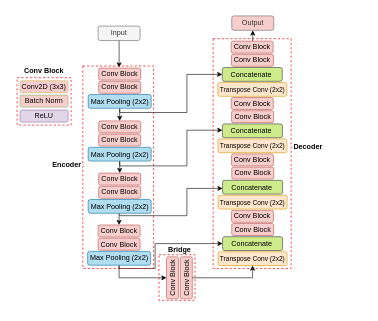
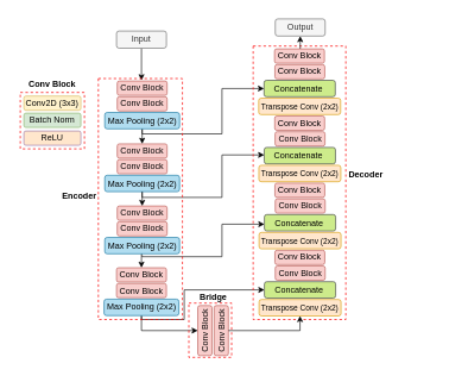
  <mxCell id="0" />
  <mxCell id="1" parent="0" />
  <mxCell id="2" value="" style="group" vertex="1" connectable="0" parent="1"><mxGeometry x="28" y="26" width="580" height="487" as="geometry" /></mxCell>
  <mxCell id="3" value="" style="group" vertex="1" connectable="0" parent="2"><mxGeometry y="81" width="90" height="101" as="geometry" /></mxCell>
  <mxCell id="4" value="Conv Block" style="text;html=1;align=center;verticalAlign=middle;whiteSpace=wrap;rounded=0;fontStyle=1" vertex="1" parent="3"><mxGeometry x="10" width="70" height="20" as="geometry" /></mxCell>
  <mxCell id="5" value="" style="group" vertex="1" connectable="0" parent="3"><mxGeometry x="5" y="27" width="80" height="69" as="geometry" /></mxCell>
- <mxCell id="6" value="&lt;span style=&quot;font-weight: normal;&quot;&gt;&lt;font style=&quot;font-size: 12px;&quot;&gt;Conv2D (3x3)&lt;/font&gt;&lt;/span&gt;" style="whiteSpace=wrap;html=1;rounded=1;fillColor=#f8cecc;strokeColor=#d6b656;fontStyle=1;fontSize=10;" vertex="1" parent="5"><mxGeometry width="80" height="20" as="geometry" /></mxCell>
- <mxCell id="7" value="&lt;span style=&quot;font-weight: normal;&quot;&gt;&lt;font style=&quot;font-size: 12px;&quot;&gt;ReLU&lt;/font&gt;&lt;/span&gt;" style="whiteSpace=wrap;html=1;rounded=1;fillColor=#e1d5e7;strokeColor=#9673a6;fontStyle=1;fontSize=10;" vertex="1" parent="5"><mxGeometry y="49" width="80" height="20" as="geometry" /></mxCell>
- <mxCell id="8" value="&lt;font style=&quot;font-size: 12px; font-weight: normal;&quot;&gt;Batch Norm&lt;/font&gt;" style="whiteSpace=wrap;html=1;rounded=1;fillColor=#f8cecc;strokeColor=#82b366;fontStyle=1;fontSize=10;" vertex="1" parent="5"><mxGeometry y="24" width="80" height="20" as="geometry" /></mxCell>
+ <mxCell id="6" value="&lt;span style=&quot;font-weight: normal;&quot;&gt;&lt;font style=&quot;font-size: 12px;&quot;&gt;Conv2D (3x3)&lt;/font&gt;&lt;/span&gt;" style="whiteSpace=wrap;html=1;rounded=1;fillColor=#fff2cc;strokeColor=#d6b656;fontStyle=1;fontSize=10;" vertex="1" parent="5"><mxGeometry width="80" height="20" as="geometry" /></mxCell>
+ <mxCell id="7" value="&lt;span style=&quot;font-weight: normal;&quot;&gt;&lt;font style=&quot;font-size: 12px;&quot;&gt;ReLU&lt;/font&gt;&lt;/span&gt;" style="whiteSpace=wrap;html=1;rounded=1;fillColor=#ffe6cc;strokeColor=#9673a6;fontStyle=1;fontSize=10;" vertex="1" parent="5"><mxGeometry y="49" width="80" height="20" as="geometry" /></mxCell>
+ <mxCell id="8" value="&lt;font style=&quot;font-size: 12px; font-weight: normal;&quot;&gt;Batch Norm&lt;/font&gt;" style="whiteSpace=wrap;html=1;rounded=1;fillColor=#d5e8d4;strokeColor=#82b366;fontStyle=1;fontSize=10;" vertex="1" parent="5"><mxGeometry y="24" width="80" height="20" as="geometry" /></mxCell>
  <mxCell id="9" value="" style="rounded=0;whiteSpace=wrap;html=1;strokeColor=light-dark(#fb0909, #ededed);fillColor=none;dashed=1;strokeWidth=1.2;" vertex="1" parent="3"><mxGeometry y="22" width="90" height="79" as="geometry" /></mxCell>
  <mxCell id="10" value="Decoder" style="text;html=1;align=center;verticalAlign=middle;whiteSpace=wrap;rounded=0;fontStyle=1" vertex="1" parent="2"><mxGeometry x="449.5" y="209" width="70" height="20" as="geometry" /></mxCell>
  <mxCell id="11" value="" style="group" vertex="1" connectable="0" parent="2"><mxGeometry x="47.5" width="532.5" height="487" as="geometry" /></mxCell>
  <mxCell id="12" value="" style="edgeStyle=orthogonalEdgeStyle;rounded=0;orthogonalLoop=1;jettySize=auto;html=1;fontSize=10;" edge="1" parent="11" source="13"><mxGeometry relative="1" as="geometry"><mxPoint x="122.5" y="86" as="targetPoint" /></mxGeometry></mxCell>
  <mxCell id="13" value="&lt;font&gt;Input&lt;/font&gt;" style="rounded=1;whiteSpace=wrap;html=1;fillColor=#f5f5f5;fontColor=#333333;strokeColor=#666666;" vertex="1" parent="11"><mxGeometry x="87.5" y="17" width="70" height="24" as="geometry" /></mxCell>
  <mxCell id="14" value="&lt;font style=&quot;&quot;&gt;Conv Block&lt;/font&gt;" style="rounded=1;whiteSpace=wrap;html=1;fillColor=#f8cecc;strokeColor=#b85450;" vertex="1" parent="11"><mxGeometry x="88.5" y="197" width="70" height="20" as="geometry" /></mxCell>
  <mxCell id="15" style="edgeStyle=orthogonalEdgeStyle;rounded=0;orthogonalLoop=1;jettySize=auto;html=1;exitX=0.5;exitY=1;exitDx=0;exitDy=0;entryX=0.5;entryY=0;entryDx=0;entryDy=0;" edge="1" parent="11" source="17" target="23"><mxGeometry relative="1" as="geometry" /></mxCell>
  <mxCell id="16" style="edgeStyle=orthogonalEdgeStyle;rounded=0;orthogonalLoop=1;jettySize=auto;html=1;exitX=0.5;exitY=1;exitDx=0;exitDy=0;entryX=0;entryY=0.5;entryDx=0;entryDy=0;" edge="1" parent="11"><mxGeometry relative="1" as="geometry"><mxPoint x="123.5" y="241" as="sourcePoint" /><mxPoint x="294.75" y="190.5" as="targetPoint" /><Array as="points"><mxPoint x="123.5" y="250" /><mxPoint x="235.5" y="250" /><mxPoint x="235.5" y="191" /></Array></mxGeometry></mxCell>
  <mxCell id="17" value="&lt;font style=&quot;&quot;&gt;Max Pooling (2x2)&lt;/font&gt;" style="rounded=1;whiteSpace=wrap;html=1;fillColor=#b1ddf0;strokeColor=#10739e;" vertex="1" parent="11"><mxGeometry x="71" y="219" width="105" height="23" as="geometry" /></mxCell>
  <mxCell id="18" value="&lt;font style=&quot;&quot;&gt;Conv Block&lt;/font&gt;" style="rounded=1;whiteSpace=wrap;html=1;fillColor=#f8cecc;strokeColor=#b85450;" vertex="1" parent="11"><mxGeometry x="88.5" y="175" width="70" height="20" as="geometry" /></mxCell>
  <mxCell id="19" value="&lt;font style=&quot;&quot;&gt;Conv Block&lt;/font&gt;" style="rounded=1;whiteSpace=wrap;html=1;fillColor=#f8cecc;strokeColor=#b85450;" vertex="1" parent="11"><mxGeometry x="88.5" y="284" width="70" height="20" as="geometry" /></mxCell>
  <mxCell id="20" style="edgeStyle=orthogonalEdgeStyle;rounded=0;orthogonalLoop=1;jettySize=auto;html=1;exitX=0.5;exitY=1;exitDx=0;exitDy=0;entryX=0.5;entryY=0;entryDx=0;entryDy=0;" edge="1" parent="11" source="22" target="28"><mxGeometry relative="1" as="geometry" /></mxCell>
  <mxCell id="21" style="edgeStyle=orthogonalEdgeStyle;rounded=0;orthogonalLoop=1;jettySize=auto;html=1;exitX=0.5;exitY=1;exitDx=0;exitDy=0;entryX=0;entryY=0.5;entryDx=0;entryDy=0;" edge="1" parent="11"><mxGeometry relative="1" as="geometry"><mxPoint x="123.5" y="331" as="sourcePoint" /><mxPoint x="295" y="287.5" as="targetPoint" /><Array as="points"><mxPoint x="123.5" y="333" /><mxPoint x="235.5" y="333" /><mxPoint x="235.5" y="288" /></Array></mxGeometry></mxCell>
  <mxCell id="22" value="&lt;font style=&quot;&quot;&gt;Max Pooling (2x2)&lt;/font&gt;" style="rounded=1;whiteSpace=wrap;html=1;fillColor=#b1ddf0;strokeColor=#10739e;" vertex="1" parent="11"><mxGeometry x="71" y="306" width="105" height="23" as="geometry" /></mxCell>
  <mxCell id="23" value="&lt;font style=&quot;&quot;&gt;Conv Block&lt;/font&gt;" style="rounded=1;whiteSpace=wrap;html=1;fillColor=#f8cecc;strokeColor=#b85450;" vertex="1" parent="11"><mxGeometry x="88.5" y="262" width="70" height="20" as="geometry" /></mxCell>
  <mxCell id="24" value="&lt;font style=&quot;&quot;&gt;Conv Block&lt;/font&gt;" style="rounded=1;whiteSpace=wrap;html=1;fillColor=#f8cecc;strokeColor=#b85450;" vertex="1" parent="11"><mxGeometry x="87.5" y="370.5" width="70" height="20" as="geometry" /></mxCell>
  <mxCell id="25" style="edgeStyle=orthogonalEdgeStyle;rounded=0;orthogonalLoop=1;jettySize=auto;html=1;exitX=0.5;exitY=1;exitDx=0;exitDy=0;entryX=0.5;entryY=0;entryDx=0;entryDy=0;" edge="1" parent="11" source="27" target="38"><mxGeometry relative="1" as="geometry" /></mxCell>
  <mxCell id="26" style="edgeStyle=orthogonalEdgeStyle;rounded=0;orthogonalLoop=1;jettySize=auto;html=1;exitX=0.5;exitY=1;exitDx=0;exitDy=0;entryX=0;entryY=0.5;entryDx=0;entryDy=0;" edge="1" parent="11" source="27" target="43"><mxGeometry relative="1" as="geometry"><Array as="points"><mxPoint x="122.5" y="421" /><mxPoint x="182.5" y="421" /><mxPoint x="182.5" y="380" /></Array></mxGeometry></mxCell>
  <mxCell id="27" value="&lt;font style=&quot;&quot;&gt;Max Pooling (2x2)&lt;/font&gt;" style="rounded=1;whiteSpace=wrap;html=1;fillColor=#b1ddf0;strokeColor=#10739e;" vertex="1" parent="11"><mxGeometry x="70" y="392.5" width="105" height="23" as="geometry" /></mxCell>
  <mxCell id="28" value="&lt;font style=&quot;&quot;&gt;Conv Block&lt;/font&gt;" style="rounded=1;whiteSpace=wrap;html=1;fillColor=#f8cecc;strokeColor=#b85450;" vertex="1" parent="11"><mxGeometry x="87.5" y="348.5" width="70" height="20" as="geometry" /></mxCell>
  <mxCell id="29" value="Encoder" style="text;html=1;align=center;verticalAlign=middle;whiteSpace=wrap;rounded=0;fontStyle=1" vertex="1" parent="11"><mxGeometry y="238" width="70" height="20" as="geometry" /></mxCell>
  <mxCell id="30" value="&lt;font style=&quot;&quot;&gt;Conv Block&lt;/font&gt;" style="rounded=1;whiteSpace=wrap;html=1;fillColor=#f8cecc;strokeColor=#b85450;" vertex="1" parent="11"><mxGeometry x="88.5" y="109" width="70" height="20" as="geometry" /></mxCell>
  <mxCell id="31" style="edgeStyle=orthogonalEdgeStyle;rounded=0;orthogonalLoop=1;jettySize=auto;html=1;exitX=0.5;exitY=1;exitDx=0;exitDy=0;entryX=0.5;entryY=0;entryDx=0;entryDy=0;" edge="1" parent="11" source="33" target="18"><mxGeometry relative="1" as="geometry" /></mxCell>
  <mxCell id="32" style="edgeStyle=orthogonalEdgeStyle;rounded=0;orthogonalLoop=1;jettySize=auto;html=1;exitX=0.5;exitY=1;exitDx=0;exitDy=0;entryX=0;entryY=0.5;entryDx=0;entryDy=0;" edge="1" parent="11" source="33" target="58"><mxGeometry relative="1" as="geometry"><Array as="points"><mxPoint x="123.5" y="161" /><mxPoint x="235.5" y="161" /><mxPoint x="235.5" y="98" /></Array></mxGeometry></mxCell>
  <mxCell id="33" value="&lt;font style=&quot;&quot;&gt;Max Pooling (2x2)&lt;/font&gt;" style="rounded=1;whiteSpace=wrap;html=1;fillColor=#b1ddf0;strokeColor=#10739e;" vertex="1" parent="11"><mxGeometry x="71" y="131" width="105" height="23" as="geometry" /></mxCell>
  <mxCell id="34" value="&lt;font style=&quot;&quot;&gt;Conv Block&lt;/font&gt;" style="rounded=1;whiteSpace=wrap;html=1;fillColor=#f8cecc;strokeColor=#b85450;" vertex="1" parent="11"><mxGeometry x="88.5" y="87" width="70" height="20" as="geometry" /></mxCell>
  <mxCell id="35" value="" style="rounded=0;whiteSpace=wrap;html=1;strokeColor=light-dark(#fb0909, #ededed);fillColor=none;dashed=1;strokeWidth=1.2;" vertex="1" parent="11"><mxGeometry x="62" y="83.5" width="118" height="337.5" as="geometry" /></mxCell>
  <mxCell id="36" value="" style="group" vertex="1" connectable="0" parent="11"><mxGeometry x="188" y="377" width="70" height="99" as="geometry" /></mxCell>
  <mxCell id="37" value="" style="group" vertex="1" connectable="0" parent="36"><mxGeometry x="13.5" y="24.5" width="43" height="70" as="geometry" /></mxCell>
  <mxCell id="38" value="&lt;font style=&quot;&quot;&gt;Conv Block&lt;/font&gt;" style="rounded=1;whiteSpace=wrap;html=1;fillColor=#f8cecc;strokeColor=#b85450;rotation=-90;" vertex="1" parent="37"><mxGeometry x="-25" y="25" width="70" height="20" as="geometry" /></mxCell>
  <mxCell id="39" value="&lt;font style=&quot;&quot;&gt;Conv Block&lt;/font&gt;" style="rounded=1;whiteSpace=wrap;html=1;fillColor=#f8cecc;strokeColor=#b85450;rotation=-90;" vertex="1" parent="37"><mxGeometry x="-2" y="25" width="70" height="20" as="geometry" /></mxCell>
  <mxCell id="40" value="Bridge" style="text;html=1;align=center;verticalAlign=middle;whiteSpace=wrap;rounded=0;fontStyle=1" vertex="1" parent="36"><mxGeometry y="3" width="70" height="20" as="geometry" /></mxCell>
  <mxCell id="41" value="" style="rounded=0;whiteSpace=wrap;html=1;strokeColor=light-dark(#fb0909, #ededed);fillColor=none;dashed=1;strokeWidth=1.2;" vertex="1" parent="36"><mxGeometry x="1" y="21" width="60" height="76" as="geometry" /></mxCell>
  <mxCell id="42" value="&lt;font&gt;Conv Block&lt;/font&gt;" style="rounded=1;whiteSpace=wrap;html=1;fillColor=#f8cecc;strokeColor=#b85450;" vertex="1" parent="11"><mxGeometry x="309.75" y="324" width="70" height="20" as="geometry" /></mxCell>
  <mxCell id="43" value="&lt;font style=&quot;&quot;&gt;Concatenate&amp;nbsp;&lt;/font&gt;" style="rounded=1;whiteSpace=wrap;html=1;fillColor=#cdeb8b;strokeColor=#36393d;" vertex="1" parent="11"><mxGeometry x="295" y="368" width="100" height="23" as="geometry" /></mxCell>
  <mxCell id="44" value="&lt;font style=&quot;font-size: 11px;&quot;&gt;&lt;font style=&quot;&quot;&gt;Transpose&amp;nbsp;&lt;/font&gt;&lt;span style=&quot;background-color: transparent; color: light-dark(rgb(0, 0, 0), rgb(255, 255, 255));&quot;&gt;&lt;font style=&quot;&quot;&gt;Conv (2x2)&lt;/font&gt;&lt;/span&gt;&lt;/font&gt;" style="rounded=1;whiteSpace=wrap;html=1;fillColor=#ffe6cc;strokeColor=#d79b00;" vertex="1" parent="11"><mxGeometry x="287.5" y="393" width="115" height="23" as="geometry" /></mxCell>
  <mxCell id="45" value="&lt;font&gt;Conv Block&lt;/font&gt;" style="rounded=1;whiteSpace=wrap;html=1;fillColor=#f8cecc;strokeColor=#b85450;" vertex="1" parent="11"><mxGeometry x="310.25" y="346" width="70" height="20" as="geometry" /></mxCell>
  <mxCell id="46" value="" style="rounded=0;whiteSpace=wrap;html=1;strokeColor=light-dark(#fb0909, #ededed);fillColor=none;dashed=1;strokeWidth=1.2;" vertex="1" parent="11"><mxGeometry x="279.25" y="38" width="130" height="383" as="geometry" /></mxCell>
  <mxCell id="47" style="edgeStyle=orthogonalEdgeStyle;rounded=0;orthogonalLoop=1;jettySize=auto;html=1;exitX=0.5;exitY=1;exitDx=0;exitDy=0;entryX=0.5;entryY=1;entryDx=0;entryDy=0;" edge="1" parent="11" source="39" target="44"><mxGeometry relative="1" as="geometry" /></mxCell>
  <mxCell id="48" value="&lt;font&gt;Conv Block&lt;/font&gt;" style="rounded=1;whiteSpace=wrap;html=1;fillColor=#f8cecc;strokeColor=#b85450;" vertex="1" parent="11"><mxGeometry x="309.75" y="230" width="70" height="20" as="geometry" /></mxCell>
  <mxCell id="49" value="&lt;font style=&quot;&quot;&gt;Concatenate&amp;nbsp;&lt;/font&gt;" style="rounded=1;whiteSpace=wrap;html=1;fillColor=#cdeb8b;strokeColor=#36393d;" vertex="1" parent="11"><mxGeometry x="295" y="274" width="100" height="23" as="geometry" /></mxCell>
  <mxCell id="50" value="&lt;font style=&quot;font-size: 11px;&quot;&gt;&lt;font style=&quot;&quot;&gt;Transpose&amp;nbsp;&lt;/font&gt;&lt;span style=&quot;background-color: transparent; color: light-dark(rgb(0, 0, 0), rgb(255, 255, 255));&quot;&gt;&lt;font style=&quot;&quot;&gt;Conv (2x2)&lt;/font&gt;&lt;/span&gt;&lt;/font&gt;" style="rounded=1;whiteSpace=wrap;html=1;fillColor=#ffe6cc;strokeColor=#d79b00;" vertex="1" parent="11"><mxGeometry x="287.5" y="299" width="115" height="23" as="geometry" /></mxCell>
  <mxCell id="51" value="&lt;font&gt;Conv Block&lt;/font&gt;" style="rounded=1;whiteSpace=wrap;html=1;fillColor=#f8cecc;strokeColor=#b85450;" vertex="1" parent="11"><mxGeometry x="310.25" y="252" width="70" height="20" as="geometry" /></mxCell>
  <mxCell id="52" value="&lt;font&gt;Conv Block&lt;/font&gt;" style="rounded=1;whiteSpace=wrap;html=1;fillColor=#f8cecc;strokeColor=#b85450;" vertex="1" parent="11"><mxGeometry x="309.5" y="136" width="70" height="20" as="geometry" /></mxCell>
  <mxCell id="53" value="&lt;font style=&quot;&quot;&gt;Concatenate&amp;nbsp;&lt;/font&gt;" style="rounded=1;whiteSpace=wrap;html=1;fillColor=#cdeb8b;strokeColor=#36393d;" vertex="1" parent="11"><mxGeometry x="294.75" y="180" width="100" height="23" as="geometry" /></mxCell>
  <mxCell id="54" value="&lt;font style=&quot;font-size: 11px;&quot;&gt;&lt;font style=&quot;&quot;&gt;Transpose&amp;nbsp;&lt;/font&gt;&lt;span style=&quot;background-color: transparent; color: light-dark(rgb(0, 0, 0), rgb(255, 255, 255));&quot;&gt;&lt;font style=&quot;&quot;&gt;Conv (2x2)&lt;/font&gt;&lt;/span&gt;&lt;/font&gt;" style="rounded=1;whiteSpace=wrap;html=1;fillColor=#ffe6cc;strokeColor=#d79b00;" vertex="1" parent="11"><mxGeometry x="287.25" y="205" width="115" height="23" as="geometry" /></mxCell>
  <mxCell id="55" value="&lt;font&gt;Conv Block&lt;/font&gt;" style="rounded=1;whiteSpace=wrap;html=1;fillColor=#f8cecc;strokeColor=#b85450;" vertex="1" parent="11"><mxGeometry x="310" y="158" width="70" height="20" as="geometry" /></mxCell>
  <mxCell id="56" style="edgeStyle=orthogonalEdgeStyle;rounded=0;orthogonalLoop=1;jettySize=auto;html=1;exitX=0.5;exitY=0;exitDx=0;exitDy=0;entryX=0.5;entryY=1;entryDx=0;entryDy=0;" edge="1" parent="11" source="57" target="61"><mxGeometry relative="1" as="geometry" /></mxCell>
  <mxCell id="57" value="&lt;font&gt;Conv Block&lt;/font&gt;" style="rounded=1;whiteSpace=wrap;html=1;fillColor=#f8cecc;strokeColor=#b85450;" vertex="1" parent="11"><mxGeometry x="309.25" y="42" width="70" height="20" as="geometry" /></mxCell>
  <mxCell id="58" value="&lt;font style=&quot;&quot;&gt;Concatenate&amp;nbsp;&lt;/font&gt;" style="rounded=1;whiteSpace=wrap;html=1;fillColor=#cdeb8b;strokeColor=#36393d;" vertex="1" parent="11"><mxGeometry x="294.5" y="86" width="100" height="23" as="geometry" /></mxCell>
  <mxCell id="59" value="&lt;font style=&quot;font-size: 11px;&quot;&gt;&lt;font style=&quot;&quot;&gt;Transpose&amp;nbsp;&lt;/font&gt;&lt;span style=&quot;background-color: transparent; color: light-dark(rgb(0, 0, 0), rgb(255, 255, 255));&quot;&gt;&lt;font style=&quot;&quot;&gt;Conv (2x2)&lt;/font&gt;&lt;/span&gt;&lt;/font&gt;" style="rounded=1;whiteSpace=wrap;html=1;fillColor=#ffe6cc;strokeColor=#d79b00;" vertex="1" parent="11"><mxGeometry x="287" y="111" width="115" height="23" as="geometry" /></mxCell>
  <mxCell id="60" value="&lt;font&gt;Conv Block&lt;/font&gt;" style="rounded=1;whiteSpace=wrap;html=1;fillColor=#f8cecc;strokeColor=#b85450;" vertex="1" parent="11"><mxGeometry x="309.75" y="64" width="70" height="20" as="geometry" /></mxCell>
- <mxCell id="61" value="&lt;font style=&quot;&quot;&gt;Output&lt;/font&gt;" style="rounded=1;whiteSpace=wrap;html=1;fillColor=#f8cecc;fontColor=#333333;strokeColor=#666666;" vertex="1" parent="11"><mxGeometry x="310.25" width="70" height="24" as="geometry" /></mxCell>
+ <mxCell id="61" value="&lt;font style=&quot;&quot;&gt;Output&lt;/font&gt;" style="rounded=1;whiteSpace=wrap;html=1;fillColor=#f5f5f5;fontColor=#333333;strokeColor=#666666;" vertex="1" parent="11"><mxGeometry x="310.25" width="70" height="24" as="geometry" /></mxCell>
  <mxCell id="62" value="" style="rounded=0;whiteSpace=wrap;html=1;fillColor=none;strokeColor=none;" vertex="1" parent="11"><mxGeometry x="-55" y="-6" width="520" height="490" as="geometry" /></mxCell>
